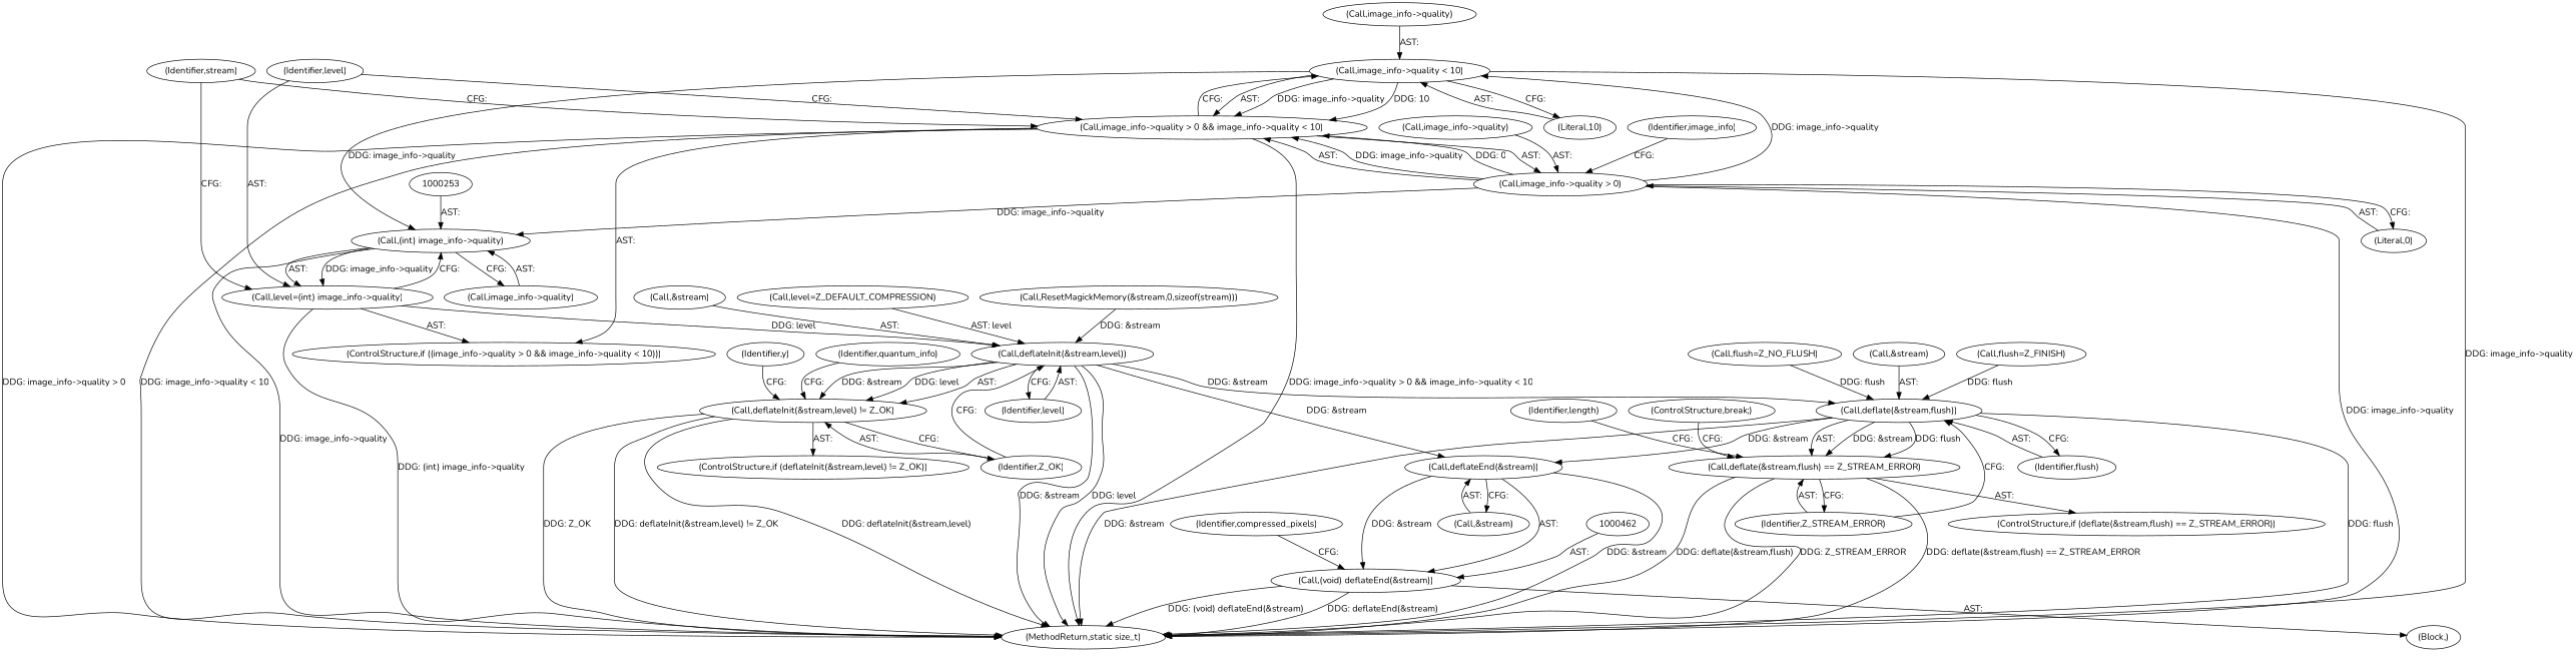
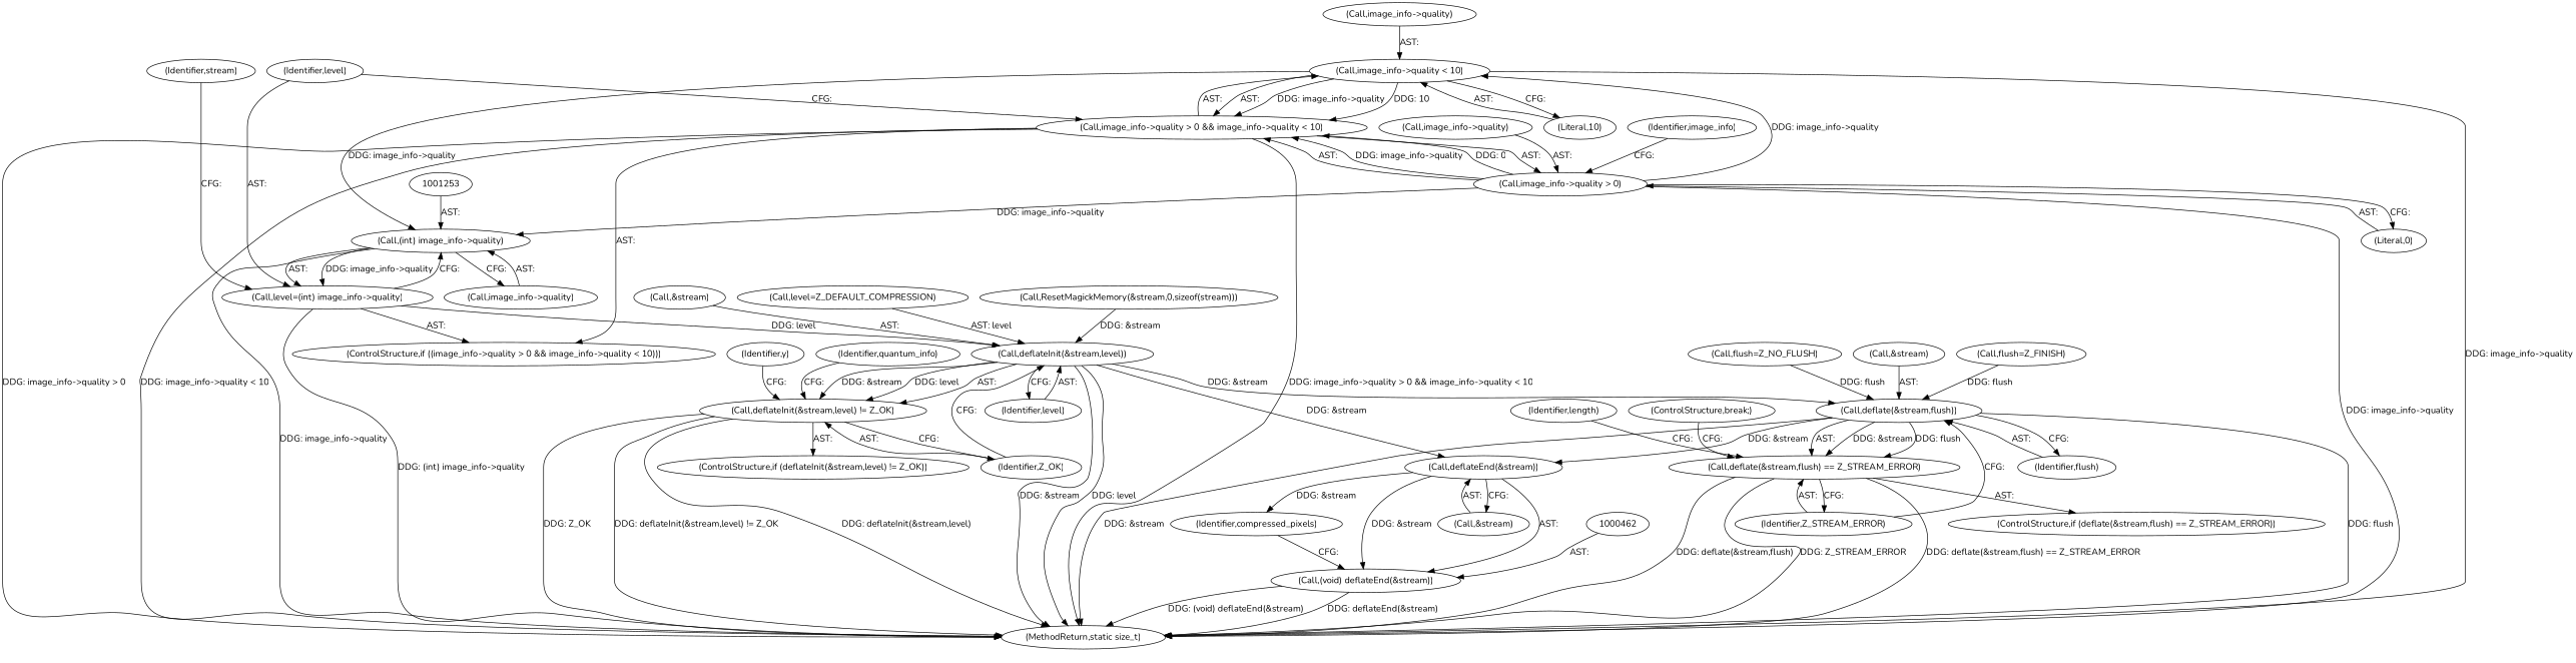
  digraph {
    fontname=Nunito
    node [fontname=Nunito]
    edge [fontname=Nunito]
    n1 [label="(Call,image_info->quality < 10)"]
    n2 [label="(Call,image_info->quality > 0 && image_info->quality < 10)"]
    n3 [label="(Call,(int) image_info->quality)"]
    n4 [label="(Literal,10)"]
    n5 [label="(MethodReturn,static size_t)"]
    n6 [label="(Call,image_info->quality > 0)"]
    n7 [label="(ControlStructure,if ((image_info->quality > 0 && image_info->quality < 10)))"]
    n8 [label="(Call,level=(int) image_info->quality)"]
    n9 [label="(Call,image_info->quality)"]
    n10 [label="(Literal,0)"]
    n11 [label="(Call,deflateInit(&stream,level))"]
    n12 [label="(Call,deflateInit(&stream,level) != Z_OK)"]
    n13 [label="(Call,deflate(&stream,flush))"]
    n14 [label="(Call,deflateEnd(&stream))"]
    n15 [label="(Identifier,level)"]
    n16 [label="(ControlStructure,if (deflateInit(&stream,level) != Z_OK))"]
    n17 [label="(Identifier,Z_OK)"]
    n18 [label="(Call,deflate(&stream,flush) == Z_STREAM_ERROR)"]
    n19 [label="(Identifier,flush)"]
    n20 [label="(Call,(void) deflateEnd(&stream))"]
    n21 [label="(Call,&stream)"]
    n22 [label="(Identifier,Z_STREAM_ERROR)"]
    n23 [label="(ControlStructure,if (deflate(&stream,flush) == Z_STREAM_ERROR))"]
-   n24 [label="(Block,)"]
    n25 [label="(Call,&stream)"]
    n26 [label="(Call,image_info->quality)"]
    n27 [label="(Call,level=Z_DEFAULT_COMPRESSION)"]
    n28 [label="(Call,ResetMagickMemory(&stream,0,sizeof(stream)))"]
    n29 [label="(ControlStructure,break;)"]
    n30 [label="(Identifier,image_info)"]
    n31 [label="(Identifier,compressed_pixels)"]
    n32 [label="(Identifier,y)"]
    n33 [label="(Identifier,stream)"]
    n34 [label="(Identifier,length)"]
    n35 [label="(Call,flush=Z_FINISH)"]
    n36 [label="(Call,flush=Z_NO_FLUSH)"]
    n37 [label="(Call,image_info->quality)"]
    n38 [label="(Identifier,level)"]
    n39 [label="(Call,&stream)"]
    n40 [label="(Identifier,quantum_info)"]
-   1000253
+   1000253 [label=1001253]
    1000462
    n1 -> n2 [label="AST: "]
    n1 -> n2 [label="DDG: image_info->quality"]
    n1 -> n2 [label="DDG: 10"]
    n1 -> n3 [label="DDG: image_info->quality"]
    n1 -> n4 [label="CFG: "]
    n1 -> n5 [label="DDG: image_info->quality"]
-   n2 -> n1 [label="CFG: "]
+   n2 -> n1 [label="AST: "]
    n2 -> n5 [label="DDG: image_info->quality > 0 && image_info->quality < 10"]
    n2 -> n5 [label="DDG: image_info->quality > 0"]
    n2 -> n5 [label="DDG: image_info->quality < 10"]
    n2 -> n6 [label="AST: "]
    n2 -> n7 [label="AST: "]
    n3 -> n5 [label="DDG: image_info->quality"]
    n3 -> n8 [label="AST: "]
    n3 -> n8 [label="DDG: image_info->quality"]
    n3 -> n9 [label="CFG: "]
    n4 -> n1 [label="AST: "]
    n6 -> n1 [label="DDG: image_info->quality"]
    n6 -> n2 [label="AST: "]
    n6 -> n2 [label="DDG: image_info->quality"]
    n6 -> n2 [label="DDG: 0"]
    n6 -> n3 [label="DDG: image_info->quality"]
    n6 -> n5 [label="DDG: image_info->quality"]
    n6 -> n10 [label="CFG: "]
    n8 -> n3 [label="CFG: "]
    n8 -> n5 [label="DDG: (int) image_info->quality"]
    n8 -> n7 [label="AST: "]
    n8 -> n11 [label="DDG: level"]
    n9 -> n3 [label="AST: "]
    n10 -> n6 [label="AST: "]
    n11 -> n5 [label="DDG: &stream"]
    n11 -> n5 [label="DDG: level"]
    n11 -> n12 [label="AST: "]
    n11 -> n12 [label="DDG: &stream"]
    n11 -> n12 [label="DDG: level"]
    n11 -> n13 [label="DDG: &stream"]
    n11 -> n14 [label="DDG: &stream"]
    n11 -> n15 [label="CFG: "]
    n12 -> n5 [label="DDG: deflateInit(&stream,level)"]
    n12 -> n5 [label="DDG: Z_OK"]
    n12 -> n5 [label="DDG: deflateInit(&stream,level) != Z_OK"]
    n12 -> n16 [label="AST: "]
    n12 -> n17 [label="CFG: "]
    n13 -> n5 [label="DDG: flush"]
    n13 -> n5 [label="DDG: &stream"]
    n13 -> n14 [label="DDG: &stream"]
    n13 -> n18 [label="AST: "]
    n13 -> n18 [label="DDG: &stream"]
    n13 -> n18 [label="DDG: flush"]
    n13 -> n19 [label="CFG: "]
-   n14 -> n5 [label="DDG: &stream"]
+   n14 -> n31 [label="DDG: &stream"]
    n14 -> n20 [label="AST: "]
    n14 -> n20 [label="DDG: &stream"]
    n14 -> n21 [label="CFG: "]
    n15 -> n11 [label="AST: "]
    n17 -> n11 [label="CFG: "]
    n17 -> n12 [label="AST: "]
    n18 -> n5 [label="DDG: deflate(&stream,flush) == Z_STREAM_ERROR"]
    n18 -> n5 [label="DDG: deflate(&stream,flush)"]
    n18 -> n5 [label="DDG: Z_STREAM_ERROR"]
    n18 -> n22 [label="CFG: "]
    n18 -> n23 [label="AST: "]
    n19 -> n13 [label="AST: "]
    n20 -> n5 [label="DDG: (void) deflateEnd(&stream)"]
    n20 -> n5 [label="DDG: deflateEnd(&stream)"]
-   n20 -> n24 [label="AST: "]
    n21 -> n14 [label="AST: "]
    n22 -> n13 [label="CFG: "]
    n22 -> n18 [label="AST: "]
    n25 -> n13 [label="AST: "]
    n26 -> n6 [label="AST: "]
    n27 -> n11 [label="AST: level"]
    n28 -> n11 [label="DDG: &stream"]
    n29 -> n18 [label="CFG: "]
    n30 -> n6 [label="CFG: "]
    n31 -> n20 [label="CFG: "]
    n32 -> n12 [label="CFG: "]
-   n33 -> n2 [label="CFG: "]
    n33 -> n8 [label="CFG: "]
    n34 -> n18 [label="CFG: "]
    n35 -> n13 [label="DDG: flush"]
    n36 -> n13 [label="DDG: flush"]
    n37 -> n1 [label="AST: "]
    n38 -> n2 [label="CFG: "]
    n38 -> n8 [label="AST: "]
    n39 -> n11 [label="AST: "]
    n40 -> n12 [label="CFG: "]
    1000253 -> n3 [label="AST: "]
    1000462 -> n20 [label="AST: "]
  }
